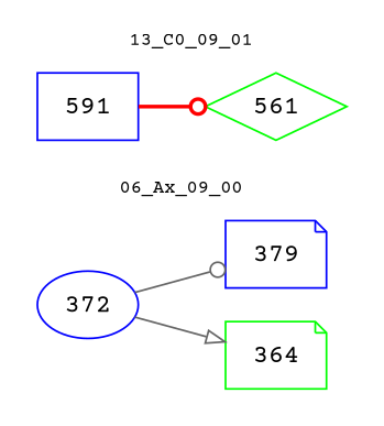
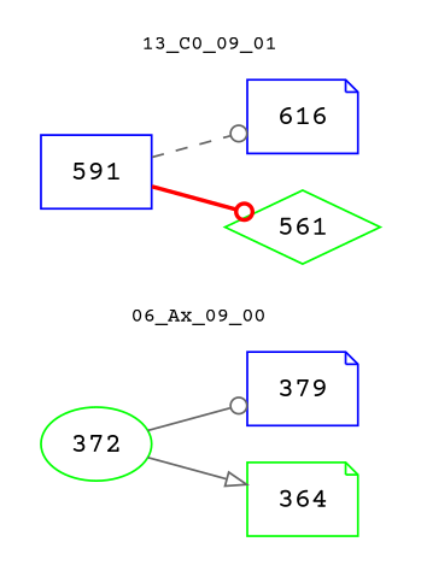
  digraph {
    fontname="Courier Prime"
    rankdir=LR
    node [color=blue fontname="Courier Prime" shape=note]
    edge [arrowhead=odot color=gray40 fontname="Courier Prime" style=solid]
-   n1 [label=372 shape=ellipse]
+   n1 [color=green label=372 shape=ellipse]
    n2 [color=green label=364]
    n3 [label=379]
    n4 [label=591 shape=box]
    n5 [color=green label=561 shape=diamond]
+   n6 [label=616]
    subgraph cluster_1 {
      color=white
      fontsize=10
      label="06_Ax_09_00"
      n1
      n2
      n3
    }
    subgraph cluster_2 {
      color=white
      fontsize=10
      label="13_C0_09_01"
      n4
      n5
+     n6
    }
    n1 -> n2 [arrowhead=onormal]
    n1 -> n3
    n4 -> n5 [color=red style=bold]
+   n4 -> n6 [style=dashed]
  }
